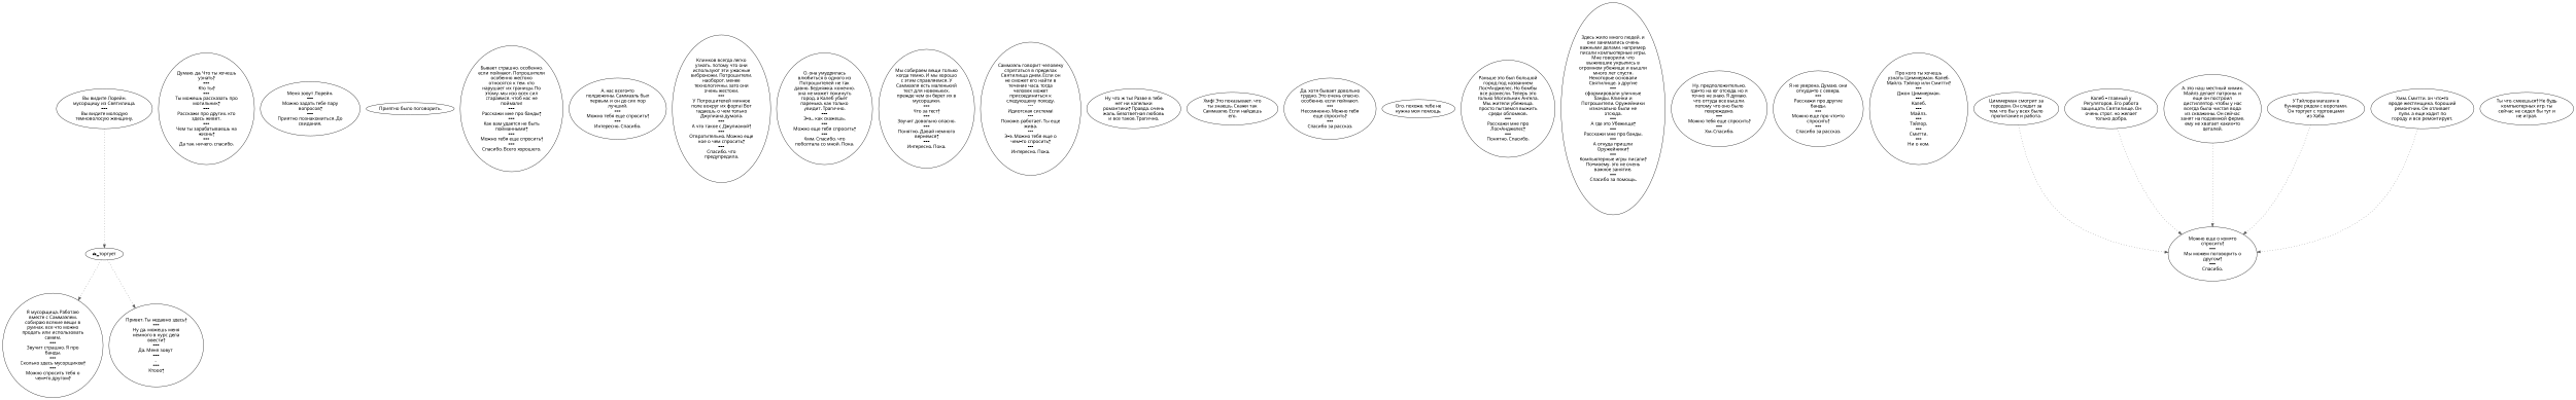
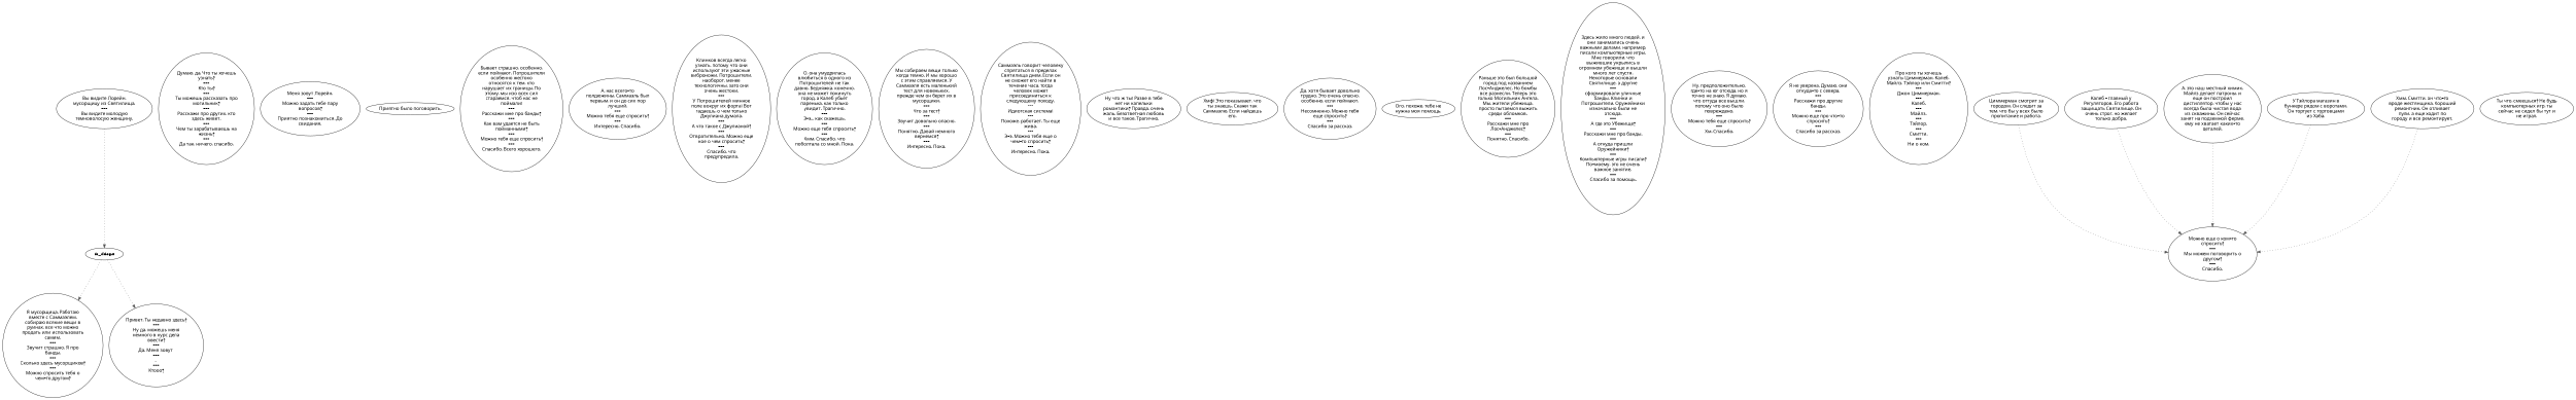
  digraph {
    fontname="Patrick Hand"
    node [color="#000000" fillcolor="#FFFFFF" style=filled fontname="Patrick Hand"]
    edge [color="#555555" style=dotted fontname="Patrick Hand"]
    n1 [label="Вы видите Лорейн,\nмусорщицу из Святилища.\n---\nВы видите молодую\nтемноволосую женщину."]
-   do_dialogue [label="do_торгует"]
+   do_dialogue
    n3 [label="Я мусорщица. Работаю\nвместе с Саммаэлем,\nсобираю всякие вещи в\nруинах, все что можно\nпродать или использовать\nсамим.\n---\nЗвучит страшно. Я про\nбанды.\n---\nСколько здесь мусорщиков?\n---\nМожно спросить тебя о\nчем-то другом?"]
    n4 [label="Привет. Ты недавно здесь?\n---\nНу да, можешь меня\nнемного в курс дела\nввести?\n---\nДа. Меня зовут \n---\n. \n---\nКтооо?"]
    n5 [label="Думаю, да. Что ты хочешь\nузнать?\n---\nКто ты?\n---\nТы можешь рассказать про\nмогильник?\n---\nРасскажи про других, кто\nздесь живет.\n---\nЧем ты зарабатываешь на\nжизнь?\n---\nДа так, ничего, спасибо."]
    n6 [label="Меня зовут Лорейн.\n---\nМожно задать тебе пару\nвопросов?\n---\nПриятно познакомиться. До\nсвидания."]
    n7 [label="Приятно было поговорить."]
    n8 [label="Бывает страшно, особенно,\nесли поймают. Потрошители\nособенно жестоко\nотносятся к тем, кто\nнарушает их границы. По\nэтому, мы изо всех сил\nстараемся, чтоб нас не\nпоймали!\n---\nРасскажи мне про банды?\n---\nКак вам удается не быть\nпойманными?\n---\nМожно тебя еще спросить?\n---\nСпасибо. Всего хорошего."]
    n9 [label="А, нас всего-то\nполдюжины. Саммаэль был\nпервым, и он до сих пор\nлучший.\n---\nМожно тебя еще спросить?\n---\nИнтересно. Спасибо."]
    n10 [label="Клинков всегда легко\nузнать, потому что они\nиспользуют эти ужасные\nвиброножи. Потрошители,\nнаоборот, менее\nтехнологичны, зато они\nочень жестоки.\n---\nУ Потрошителей минное\nполе вокруг их форта! Вот\nгадаешь, о чем только\nДжулиана думала.\n---\nА что такое с Джулианой?\n---\nОтвратительно. Можно еще\nкое о чем спросить?\n---\nСпасибо, что\nпредупредила."]
    n11 [label="О, она умудрилась\nвлюбиться в одного из\nПотрошителей не так\nдавно. Бедняжка, конечно,\nона не может покинуть\nгород, а Калеб убьет\nпаренька, как только\nувидит. Трагично.\n---\nЭ-э... как скажешь.\n---\nМожно еще тебя спросить?\n---\nХмм. Спасибо, что\nпоболтала со мной. Пока."]
    n12 [label="Мы собираем вещи только\nкогда темно. И мы хорошо\nс этим справляемся. У\nСаммаэля есть маленький\nтест для новеньких,\nпрежде чем он берет их в\nмусорщики.\n---\nЧто за тест?\n---\nЗвучит довольно опасно.\n---\nПонятно. Давай немного\nвернемся?\n---\nИнтересно. Пока."]
    n13 [label="Саммаэль говорит человеку\nспрятаться в пределах\nСвятилища днем. Если он\nне сможет его найти в\nтечение часа, тогда\nчеловек может\nприсоединиться к\nследующему походу.\n---\nИдиотская система!\n---\nПохоже, работает. Ты еще\nжива.\n---\nЭ-э. Можно тебя еще о\nчем-то спросить?\n---\nИнтересно. Пока."]
    n14 [label="Ну что ж ты! Разве в тебе\nнет ни капельки\nромантики? Правда, очень\nжаль. Безответная любовь\nи все такое. Трагично."]
    n15 [label="Хмф! Это показывает, что\nты знаешь. Скажи так\nСаммаэлю. Если найдешь\nего."]
    n16 [label="Да, хотя бывает довольно\nтрудно. Это очень опасно,\nособенно, если поймают.\n---\nНесомненно. Можно тебя\nеще спросить?\n---\nСпасибо за рассказ."]
    n17 [label="Ого, похоже, тебе не\nнужна моя помощь."]
    n18 [label="Раньше это был большой\nгород под названием\nЛос-Анджелес. Но бомбы\nвсе разнесли. Теперь это\nтолько Могильник Ангела.\nМы, жители убежища,\nпросто пытаемся выжить\nсреди обломков.\n---\nРасскажи мне про\nЛос-Анджелес?\n---\nПонятно. Спасибо."]
    n19 [label="Здесь жило много людей, и\nони занимались очень\nважными делами, например,\nписали компьютерные игры.\nМне говорили, что\nвыжившие укрылись в\nогромном убежище и вышли\nмного лет спустя.\nНекоторые основали\nСвятилище, а другие\n---\nсформировали уличные\nбанды, Клинки и\nПотрошители. Оружейники\nизначально были не\nотсюда.\n---\nА где это Убежище?\n---\nРасскажи мне про банды.\n---\nА откуда пришли\nОружейники?\n---\nКомпьютерные игры писали?\nПо-моему, это не очень\nважное занятие.\n---\nСпасибо за помощь."]
    n20 [label="Ну, предположительно,\nгде-то на юг отсюда, но я\nточно не знаю. Я думаю,\nчто оттуда все вышли,\nпотому что оно было\nповреждено.\n---\nМожно тебя еще спросить?\n---\nХм. Спасибо."]
    n21 [label="Я не уверена. Думаю, они\nоткуда-то с севера.\n---\nРасскажи про другие\nбанды.\n---\nМожно еще про что-то\nспросить?\n---\nСпасибо за рассказ."]
    n22 [label="Про кого ты хочешь\nузнать: Циммерман, Калеб,\nМайлз, Тэйлор или Смитти?\n---\nДжон Циммерман.\n---\nКалеб.\n---\nМайлз.\n---\nТэйлор.\n---\nСмитти.\n---\nНи о ком."]
    n23 [label="Циммерман смотрит за\nгородом. Он следит за\nтем, что бы у всех было\nпропитание и работа."]
    n24 [label="Можно еще о ком-то\nспросить?\n---\nМы можем поговорить о\nдругом?\n---\nСпасибо."]
    n25 [label="Калеб - главный у\nРегуляторов. Его работа\nзащищать Святилище. Он\nочень строг, но желает\nтолько добра."]
    n26 [label="А, это наш местный химик.\nМайлз делает патроны, и\nеще он построил\nдистиллятор, чтобы у нас\nвсегда была чистая вода\nиз скважины. Он сейчас\nзанят на подземной ферме,\nему не хватает каких-то\nдеталей."]
    n27 [label="У Тэйлора магазин в\nбункере рядом с воротами.\nОн торгует с торговцами\nиз Хаба."]
    n28 [label="Хмм. Смитти, он что-то\nвроде жестянщика. Хороший\nремонтник. Он отливает\nпули, а еще ходит по\nгороду и все ремонтирует."]
    n29 [label="Ты что, смеешься? Не будь\nкомпьютерных игр, ты\nсейчас не сидел бы тут и\nне играл."]
    n1 -> do_dialogue
    do_dialogue -> n3
    do_dialogue -> n4
    n23 -> n24
    n25 -> n24
    n26 -> n24
    n27 -> n24
    n28 -> n24
  }
